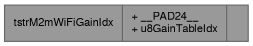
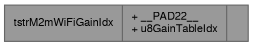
  digraph {
    rankdir=LR
-   n1 [color=gray40 fillcolor=grey60 fontcolor=black fontname=FreeSans fontsize=10 height=0.2 label="{tstrM2mWiFiGainIdx\n|+ __PAD24__\l+ u8GainTableIdx\l|}" shape=record style=filled width=0.4]
+   n1 [color=gray40 fillcolor=grey60 fontcolor=black fontname=FreeSans fontsize=10 height=0.2 label="{tstrM2mWiFiGainIdx\n|+ __PAD22__\l+ u8GainTableIdx\l|}" shape=record style=filled width=0.4]
  }
